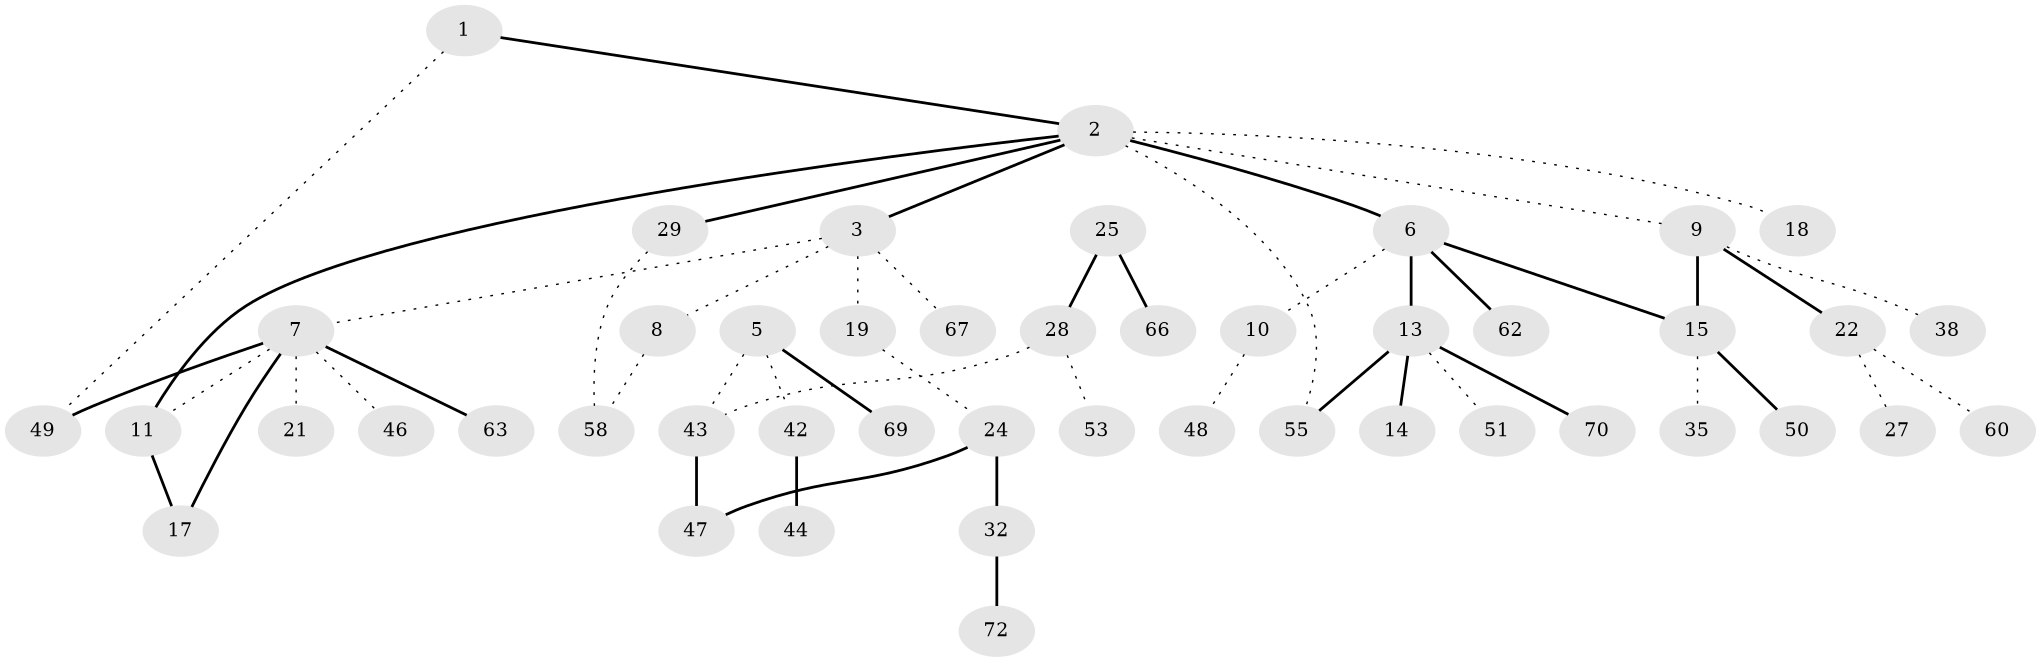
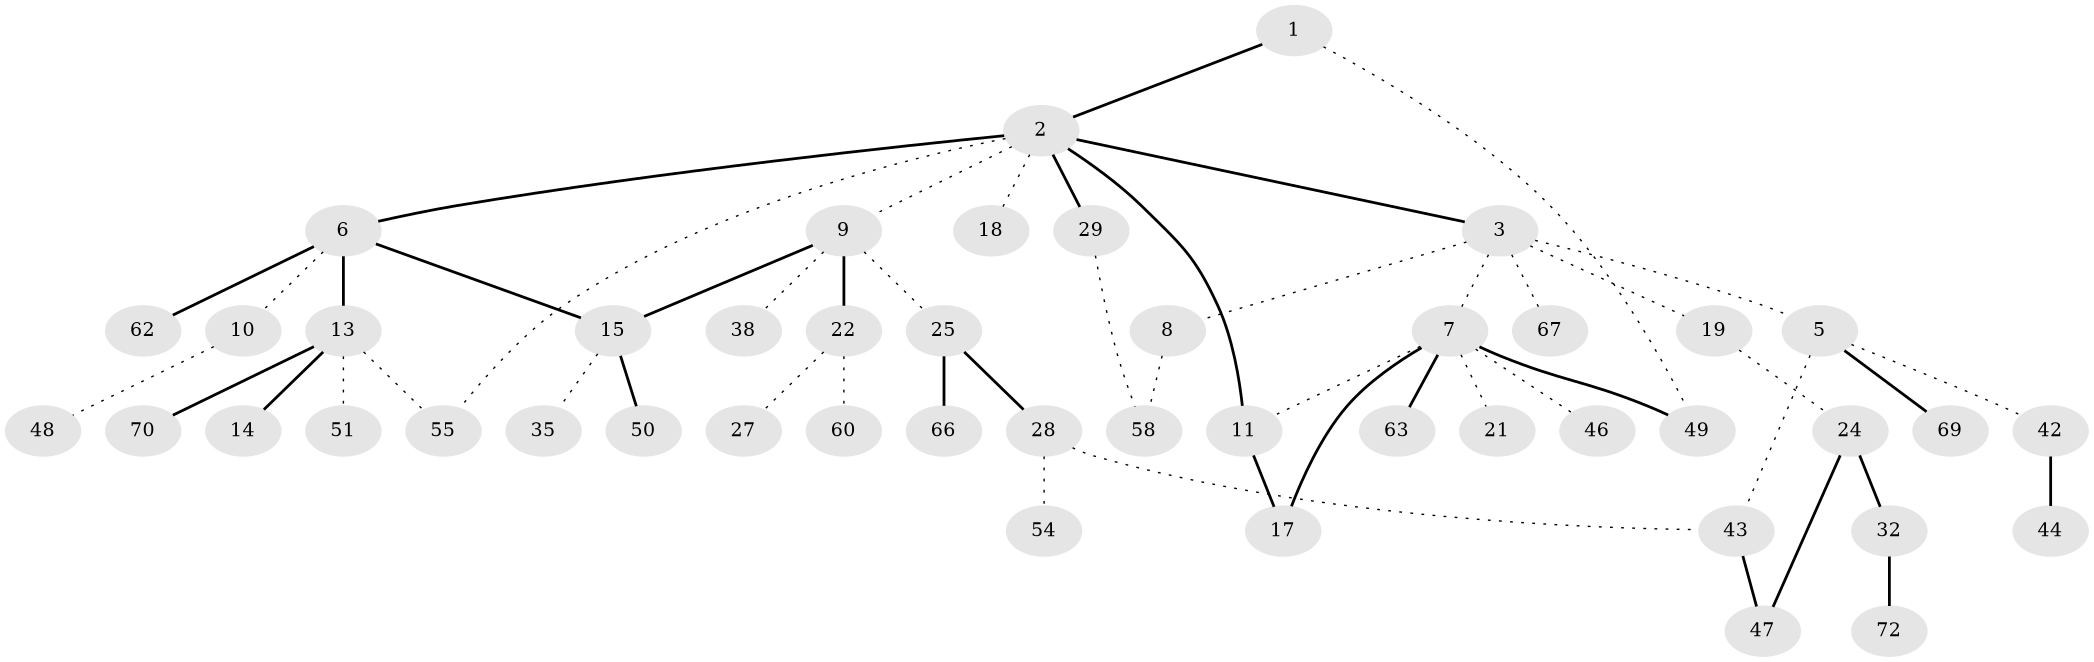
  graph {
    node [color=gray90 style=filled]
    edge [style=dotted]
    1 [super="+54"]
    2 [super="+23"]
    49
    3 [super="+4"]
    6 [super="+30"]
    9 [super="+33"]
    11 [super="+12"]
    18 [super="+39"]
    29
    55 [super="+56"]
    5 [super="+31"]
    7 [super="+36"]
    8
    19
    67
    10 [super="+71"]
    13 [super="+16"]
    15 [super="+20"]
    62
    22 [super="+37"]
    25 [super="+40"]
    38
    17
    58 [super="+64"]
    42 [super="+59"]
    43
    69
    21 [super="+52"]
    46
    63
    24 [super="+26"]
    44 [super="+61"]
    47 [super="+68"]
    48
    14 [super="+57"]
    51 [super="+65"]
    70
    35
    50
    27 [super="+45"]
    60
    28 [super="+41"]
    66
    32 [super="+34"]
    72
-   53
+   53 [label=54]
    1 -- 2 [style=bold]
    1 -- 49
    2 -- 3 [style=bold]
    2 -- 6 [style=bold]
    2 -- 9
    2 -- 11 [style=bold]
    2 -- 18
    2 -- 29 [style=bold]
    2 -- 55
+   3 -- 5
    3 -- 7
    3 -- 8
    3 -- 19
    3 -- 67
    6 -- 10
    6 -- 13 [style=bold]
    6 -- 15 [style=bold]
    6 -- 62 [style=bold]
    9 -- 15 [style=bold]
    9 -- 22 [style=bold]
+   9 -- 25
    9 -- 38
    11 -- 17 [style=bold]
    29 -- 58
    5 -- 42
    5 -- 43
    5 -- 69 [style=bold]
    7 -- 49 [style=bold]
    7 -- 11
    7 -- 17 [style=bold]
    7 -- 21
    7 -- 46
    7 -- 63 [style=bold]
    8 -- 58
    19 -- 24
    10 -- 48
-   13 -- 55 [style=bold]
+   13 -- 55
    13 -- 14 [style=bold]
    13 -- 51
    13 -- 70 [style=bold]
    15 -- 35
    15 -- 50 [style=bold]
    22 -- 27
    22 -- 60
    25 -- 28 [style=bold]
    25 -- 66 [style=bold]
    42 -- 44 [style=bold]
    43 -- 47 [style=bold]
    24 -- 47 [style=bold]
    24 -- 32 [style=bold]
    28 -- 43
    28 -- 53
    32 -- 72 [style=bold]
  }
